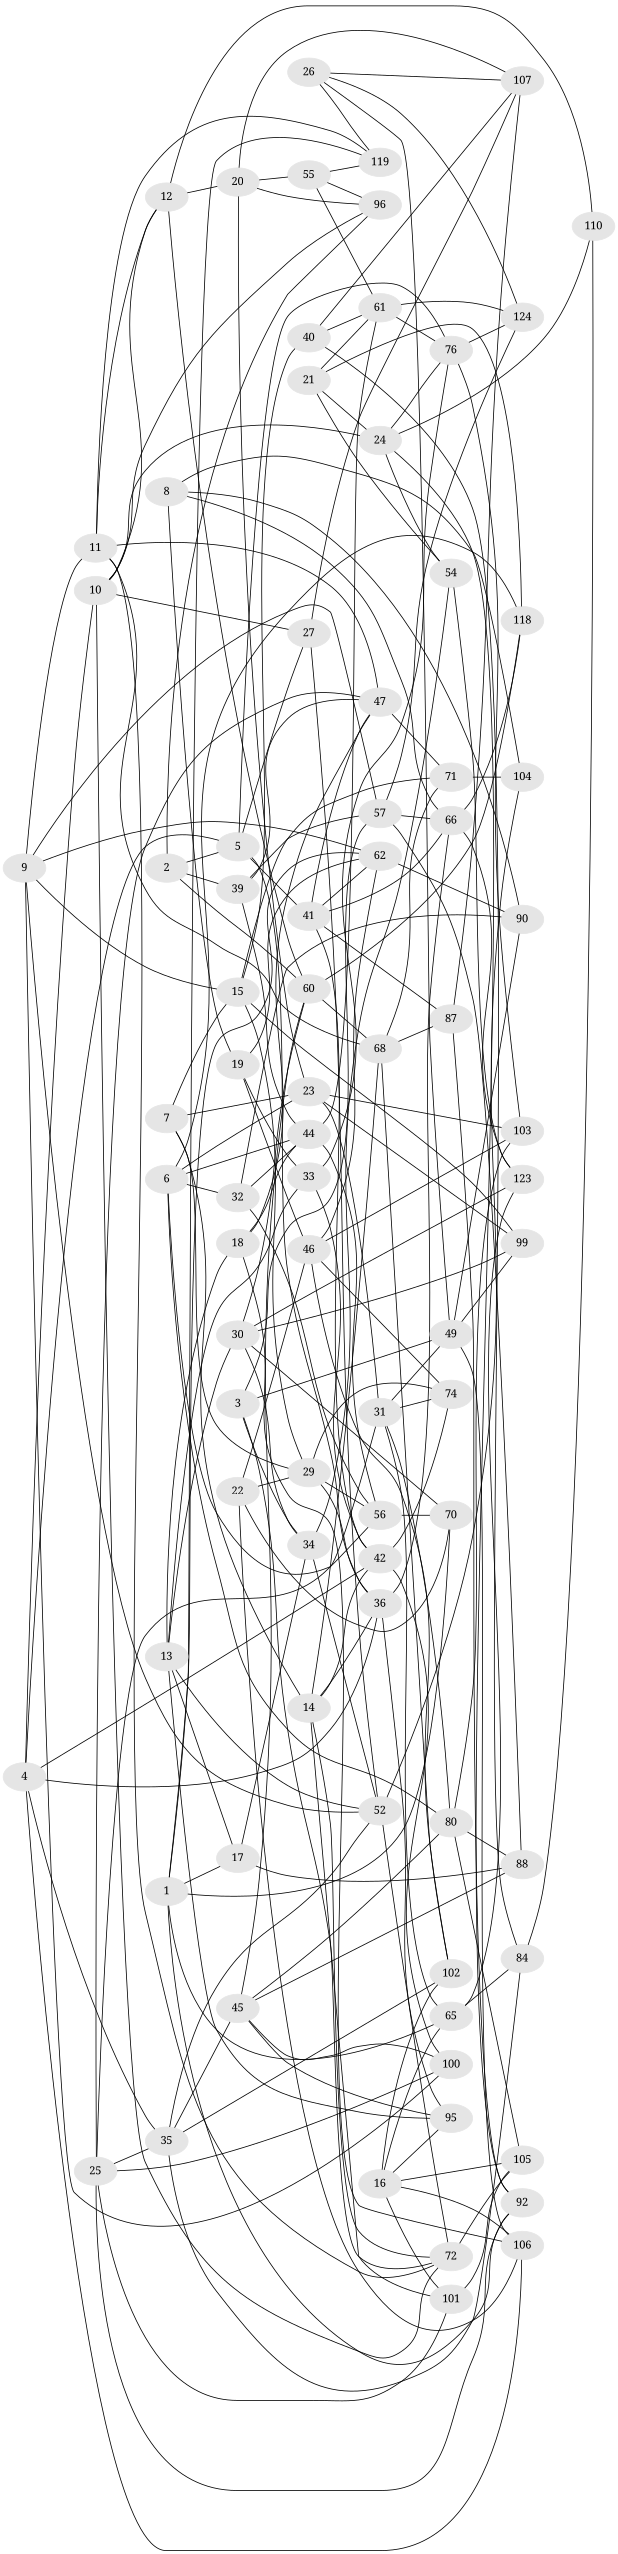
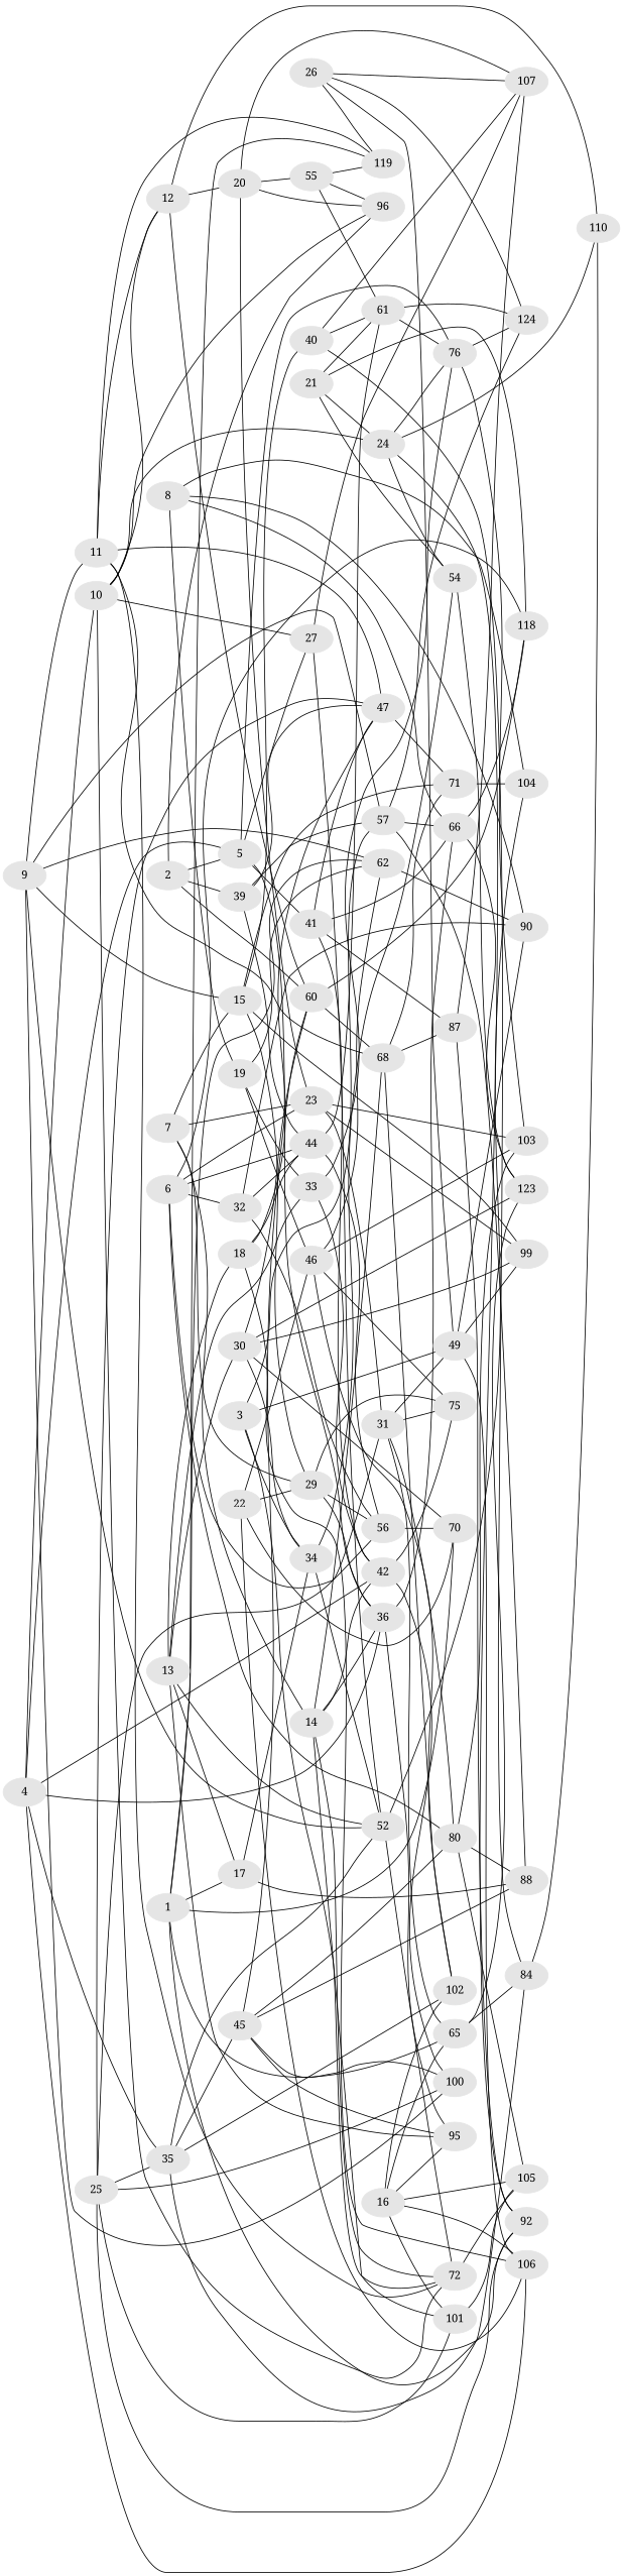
  graph {
    fontname="Noto Serif"
    rankdir=LR
    node [color=gray90 fontname="Noto Serif" style=filled]
    edge [fontname="Noto Serif"]
    1 [super="+43"]
    17
    62 [super="+98"]
    65 [super="+117"]
    70
    92
    119
    34 [super="+67"]
    88
    90
    123
    84
    5 [super="+50"]
    36 [super="+116"]
    27
    41 [super="+112"]
    76 [super="+79"]
    2
    39
    60 [super="+69"]
    n21 [label=96]
    57 [super="+97"]
    44 [super="+58"]
    47 [super="+113"]
    118
    68 [super="+78"]
    52 [super="+122"]
    54
    3
    49 [super="+127"]
    72 [super="+75"]
    106 [super="+125"]
    99
    66 [super="+111"]
    124
    105
    4 [super="+114"]
    10 [super="+115"]
    35 [super="+93"]
    42 [super="+64"]
    12 [super="+48"]
    24 [super="+28"]
    102
    45 [super="+126"]
    95
    100
-   74
+   74 [label=75]
    107 [super="+121"]
    87
    103
    6 [super="+96"]
    23 [super="+91"]
    32
    56 [super="+120"]
    80 [super="+85"]
    31 [super="+59"]
    61 [super="+86"]
    14 [super="+77"]
    101
    7
    15 [super="+83"]
    29 [super="+53"]
    40
    71
    8
    19
    104
    33
    46 [super="+89"]
    9 [super="+81"]
    11 [super="+37"]
    20 [super="+51"]
    110
    55
    13 [super="+82"]
    18
    30 [super="+108"]
    16 [super="+38"]
    21
    22
    25 [super="+73"]
    26 [super="+109"]
    1 -- 17
    1 -- 62
    1 -- 65
    1 -- 70
    1 -- 92
    1 -- 119
    17 -- 34
    17 -- 88
    62 -- 90
    65 -- 123
    65 -- 84
    34 -- 52
    34 -- 54
    84 -- 110
    5 -- 36
    5 -- 27
    5 -- 41
    5 -- 76
    36 -- 66
    36 -- 95
    27 -- 52
    27 -- 107
-   41 -- 62
    41 -- 47
    41 -- 66
    41 -- 42
    41 -- 87
    76 -- 124
    76 -- 103
    2 -- 5
    2 -- 39
    2 -- 60
    2 -- n21
    39 -- 57
    39 -- 44
    39 -- 47
    60 -- 118
    60 -- 68
    57 -- 88
    57 -- 66
    57 -- 124
    44 -- 56
    44 -- 61
    47 -- 71
    68 -- 102
    68 -- 87
    68 -- 71
    52 -- 72
    52 -- 104
    54 -- 123
    3 -- 34
    3 -- 57
    3 -- 49
    3 -- 72
    49 -- 90
    49 -- 106
    49 -- 99
    72 -- 105
    66 -- 123
    66 -- 118
    4 -- 5
    4 -- 36
    4 -- 106
    4 -- 10
    4 -- 35
    4 -- 42
    10 -- 27
    10 -- n21
    10 -- 72
    10 -- 12
    10 -- 24
    35 -- 84
    35 -- 52
    35 -- 102
    35 -- 45
    42 -- 100
    42 -- 74
    12 -- 60
    12 -- 20
    12 -- 110 [weight=2]
    24 -- 92
    24 -- 76
    24 -- 54
    24 -- 110
    45 -- 88
    45 -- 60
    45 -- 95
    45 -- 100
    45 -- 80
    87 -- 92
    87 -- 107
    6 -- 44
    6 -- 118
    6 -- 23
    6 -- 32
    6 -- 56
    6 -- 80
    23 -- 99
    23 -- 103
    23 -- 31
    32 -- 90
    32 -- 44
    32 -- 56
    56 -- 70 [weight=2]
    80 -- 88
    80 -- 105
    80 -- 103
    31 -- 65
    31 -- 49
    31 -- 74
    31 -- 80
    61 -- 76
    61 -- 124
    14 -- 36
    14 -- 68
    14 -- 72
    14 -- 42
    14 -- 101
    101 -- 105
    7 -- 23
    7 -- 14
    7 -- 15
    7 -- 29
    15 -- 99
    15 -- 29
    15 -- 40
    15 -- 71
    29 -- 36
    29 -- 74
    29 -- 56
    40 -- 84
    40 -- 107
    40 -- 61
    71 -- 104
    8 -- 90
    8 -- 66
    8 -- 19
    8 -- 104
    19 -- 62
    19 -- 33
    19 -- 46
    33 -- 76
    33 -- 42
    46 -- 62
    46 -- 102
    46 -- 74
    46 -- 103
    9 -- 62
    9 -- 57
    9 -- 52
    9 -- 100
    9 -- 15
    9 -- 11
    11 -- 119
    11 -- 47
    11 -- 68
    11 -- 72
    11 -- 12
    20 -- n21
    20 -- 107 [weight=2]
    20 -- 23
    20 -- 55
    55 -- 119
    55 -- n21
    55 -- 61
    13 -- 17
    13 -- 52
    13 -- 95
    13 -- 33
    13 -- 18
    13 -- 30
    18 -- 44
    18 -- 47
    18 -- 106
    30 -- 70
    30 -- 34
    30 -- 123
    30 -- 60
    30 -- 99
    16 -- 65
    16 -- 106
    16 -- 105
    16 -- 102
    16 -- 95
    16 -- 101
    21 -- 118
    21 -- 54
    21 -- 24
    21 -- 61
    22 -- 70
    22 -- 106
    22 -- 29
    22 -- 46
    25 -- 92
    25 -- 47
    25 -- 35
    25 -- 100
    25 -- 31
    25 -- 101
    26 -- 119
    26 -- 49
    26 -- 124
    26 -- 107
  }
